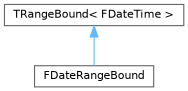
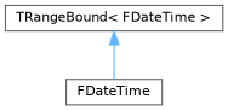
  digraph {
    rankdir=TB
    node [color=grey40 fillcolor=white fontname=Helvetica fontsize=10 shape=box style=filled]
    n1 [height=0.2 label="TRangeBound\< FDateTime \>" width=0.4]
-   n2 [height=0.2 label=FDateRangeBound width=0.4]
+   n2 [height=0.2 label=FDateTime width=0.4]
    n1 -> n2 [color=steelblue1 dir=back fontname=Helvetica fontsize=10 labelfontname=Helvetica labelfontsize=10 style=solid]
  }
